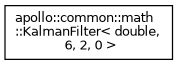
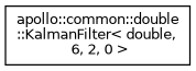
  digraph {
    rankdir=LR
    fontname="DejaVu Sans"
-   n1 [color=black fillcolor=white fontname="DejaVu Sans" fontsize=10 height=0.2 label="apollo::common::math\l::KalmanFilter\< double,\l 6, 2, 0 \>" shape=record style=filled width=0.4]
+   n1 [color=black fillcolor=white fontname="DejaVu Sans" fontsize=10 height=0.2 label="apollo::common::double\l::KalmanFilter\< double,\l 6, 2, 0 \>" shape=record style=filled width=0.4]
  }
